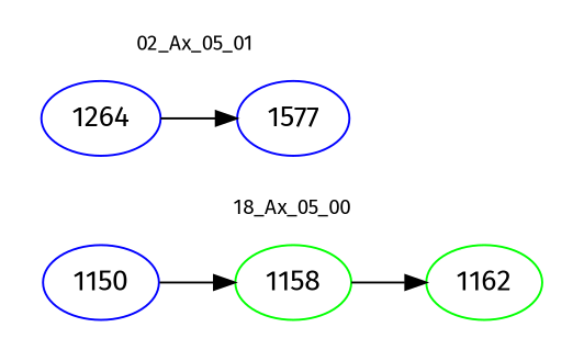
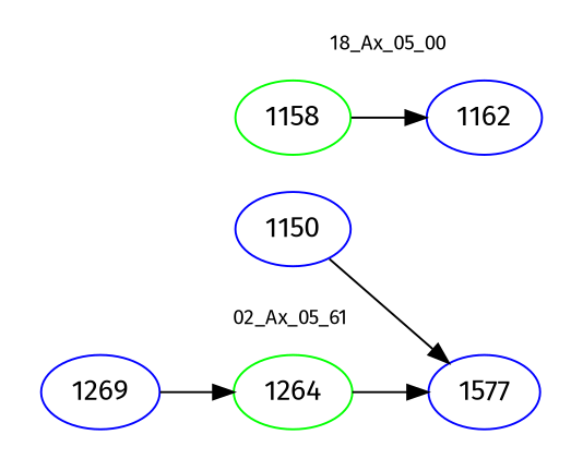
  digraph {
    fontname="Fira Sans"
    rankdir=LR
    node [color=blue fontname="Fira Sans"]
    edge [color=black fontname="Fira Sans"]
    n1 [label=1150]
    n2 [color=green label=1158]
-   n3 [color=green label=1162]
-   n5 [label=1264]
+   n3 [label=1162]
+   n4 [label=1269]
+   n5 [color=green label=1264]
    n6 [label=1577]
    subgraph cluster_1 {
      color=white
      fontsize=10
      label="18_Ax_05_00"
      n1
      n2
      n3
    }
    subgraph cluster_2 {
      color=white
      fontsize=10
-     label="02_Ax_05_01"
+     label="02_Ax_05_61"
+     n4
      n5
      n6
    }
-   n1 -> n2
+   n1 -> n6
    n2 -> n3
+   n4 -> n5
    n5 -> n6
  }
